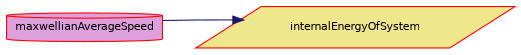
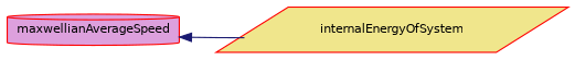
  digraph {
    rankdir=LR
    node [color=red fontname=Helvetica fontsize=10 style=filled]
    n1 [fillcolor=plum fontcolor=black height=0.2 label=maxwellianAverageSpeed shape=cylinder width=0.4]
    n2 [height=0.2 label=internalEnergyOfSystem shape=parallelogram width=0.4 fillcolor=khaki]
-   n2 -> n1 [color=midnightblue dir=back fontname=Helvetica fontsize=10 labelfontname=Helvetica labelfontsize=10 style=solid]
+   n1 -> n2 [color=midnightblue dir=back fontname=Helvetica fontsize=10 labelfontname=Helvetica labelfontsize=10 style=solid]
  }
